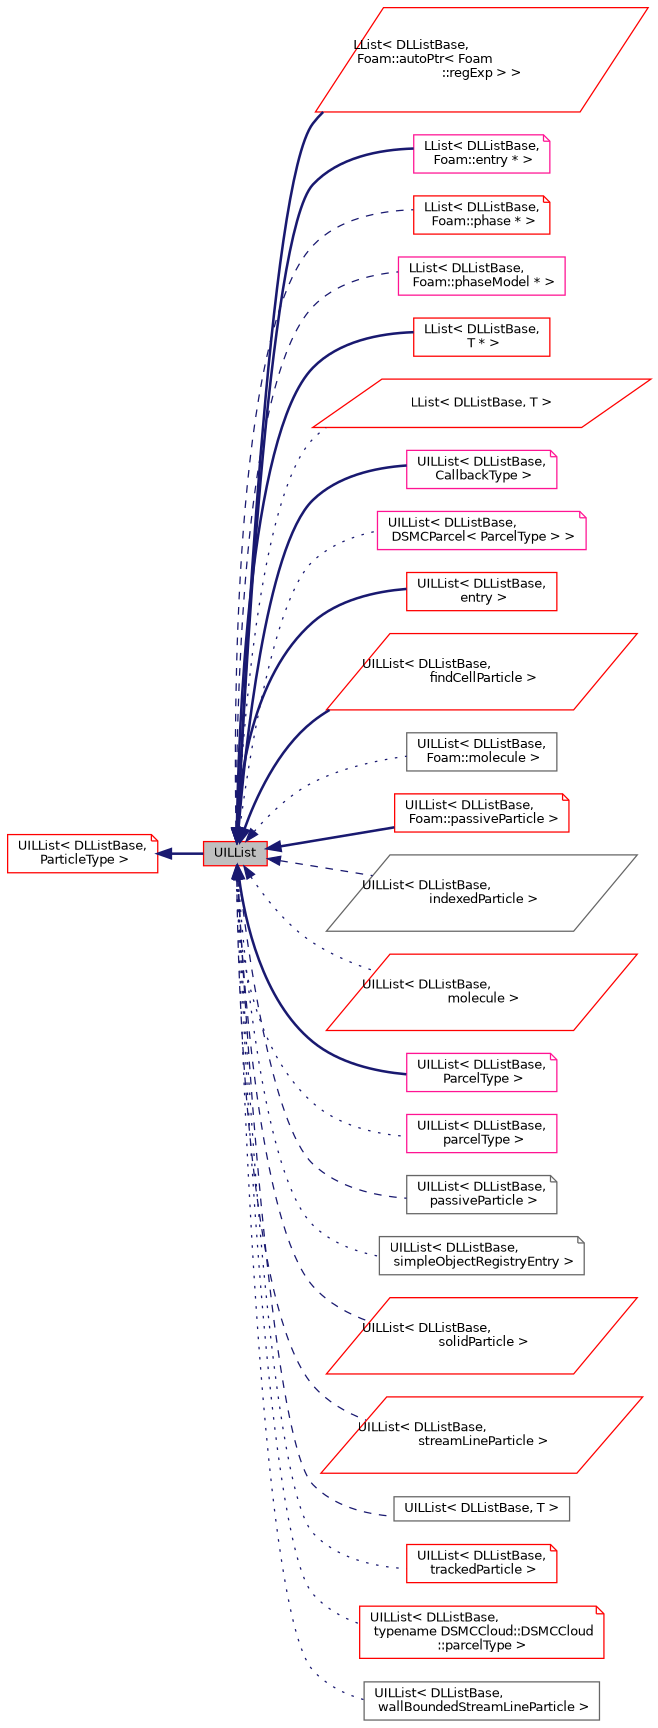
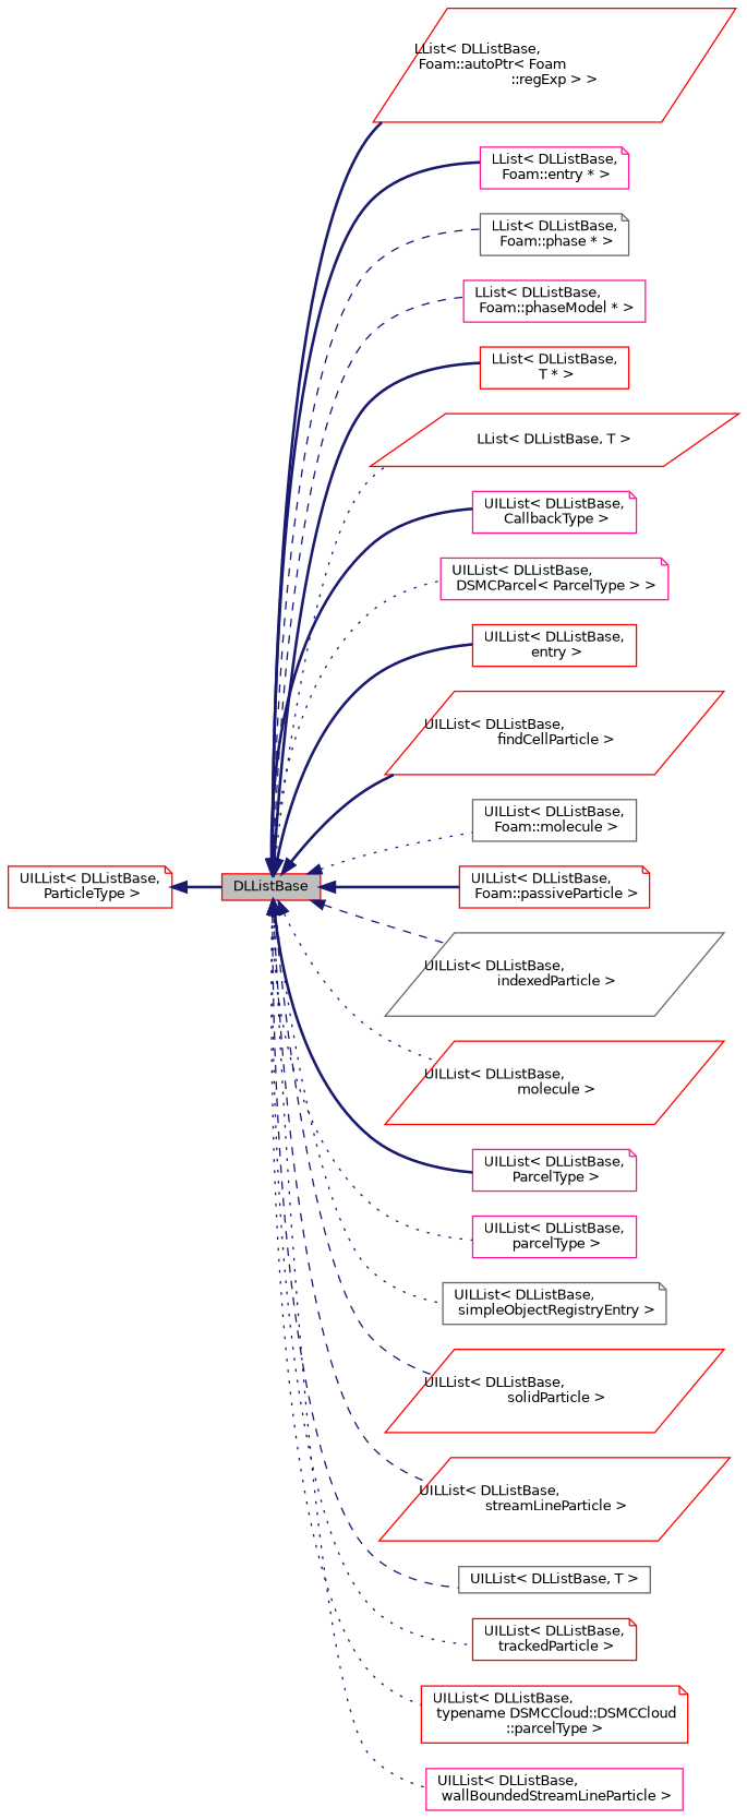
  digraph {
    fontname="DejaVu Sans"
    rankdir=LR
    node [color=red fontname="DejaVu Sans" fontsize=10 shape=note]
    edge [color=midnightblue dir=back fontname="DejaVu Sans" fontsize=10 labelfontname=Helvetica labelfontsize=10 style=bold]
-   n1 [fillcolor=grey75 fontcolor=black height=0.2 label=UILList shape=box style=filled width=0.4]
+   n1 [fillcolor=grey75 fontcolor=black height=0.2 label=DLListBase shape=box style=filled width=0.4]
    n2 [height=0.2 label="LList\< DLListBase,\l Foam::autoPtr\< Foam\l::regExp \> \>" shape=parallelogram width=0.4]
    n3 [color=deeppink height=0.2 label="LList\< DLListBase,\l Foam::entry * \>" width=0.4]
-   n4 [height=0.2 label="LList\< DLListBase,\l Foam::phase * \>" width=0.4]
+   n4 [color=gray40 height=0.2 label="LList\< DLListBase,\l Foam::phase * \>" width=0.4]
    n5 [color=deeppink height=0.2 label="LList\< DLListBase,\l Foam::phaseModel * \>" shape=box width=0.4]
    n6 [height=0.2 label="LList\< DLListBase,\l T * \>" shape=box width=0.4]
    n7 [height=0.2 label="LList\< DLListBase, T \>" shape=parallelogram width=0.4]
    n8 [color=deeppink height=0.2 label="UILList\< DLListBase,\l CallbackType \>" width=0.4]
    n9 [color=deeppink height=0.2 label="UILList\< DLListBase,\l DSMCParcel\< ParcelType \> \>" width=0.4]
    n10 [height=0.2 label="UILList\< DLListBase,\l entry \>" shape=box width=0.4]
    n11 [height=0.2 label="UILList\< DLListBase,\l findCellParticle \>" shape=parallelogram width=0.4]
    n12 [color=gray40 height=0.2 label="UILList\< DLListBase,\l Foam::molecule \>" shape=box width=0.4]
    n13 [height=0.2 label="UILList\< DLListBase,\l Foam::passiveParticle \>" width=0.4]
    n14 [color=gray40 height=0.2 label="UILList\< DLListBase,\l indexedParticle \>" shape=parallelogram width=0.4]
    n15 [height=0.2 label="UILList\< DLListBase,\l molecule \>" shape=parallelogram width=0.4]
    n16 [color=deeppink height=0.2 label="UILList\< DLListBase,\l ParcelType \>" width=0.4]
    n17 [color=deeppink height=0.2 label="UILList\< DLListBase,\l parcelType \>" shape=box width=0.4]
-   n18 [color=gray40 height=0.2 label="UILList\< DLListBase,\l passiveParticle \>" width=0.4]
    n19 [color=gray40 height=0.2 label="UILList\< DLListBase,\l simpleObjectRegistryEntry \>" width=0.4]
    n20 [height=0.2 label="UILList\< DLListBase,\l solidParticle \>" shape=parallelogram width=0.4]
    n21 [height=0.2 label="UILList\< DLListBase,\l streamLineParticle \>" shape=parallelogram width=0.4]
    n22 [color=gray40 height=0.2 label="UILList\< DLListBase, T \>" shape=box width=0.4]
    n23 [height=0.2 label="UILList\< DLListBase,\l trackedParticle \>" width=0.4]
    n24 [height=0.2 label="UILList\< DLListBase,\l typename DSMCCloud::DSMCCloud\l::parcelType \>" width=0.4]
-   n25 [color=gray40 height=0.2 label="UILList\< DLListBase,\l wallBoundedStreamLineParticle \>" shape=box width=0.4]
+   n25 [color=deeppink height=0.2 label="UILList\< DLListBase,\l wallBoundedStreamLineParticle \>" shape=box width=0.4]
    n26 [height=0.2 label="UILList\< DLListBase,\l ParticleType \>" width=0.4]
    n1 -> n2
    n1 -> n3
    n1 -> n4 [style=dashed]
    n1 -> n5 [style=dashed]
    n1 -> n6
    n1 -> n7 [style=dotted]
    n1 -> n8
    n1 -> n9 [style=dotted]
    n1 -> n10
    n1 -> n11
    n1 -> n12 [style=dotted]
    n1 -> n13
    n1 -> n14 [style=dashed]
    n1 -> n15 [style=dotted]
    n1 -> n16
    n1 -> n17 [style=dotted]
-   n1 -> n18 [style=dashed]
    n1 -> n19 [style=dotted]
    n1 -> n20 [style=dashed]
    n1 -> n21 [style=dashed]
    n1 -> n22 [style=dashed]
    n1 -> n23 [style=dotted]
    n1 -> n24 [style=dotted]
    n1 -> n25 [style=dotted]
    n26 -> n1
  }
